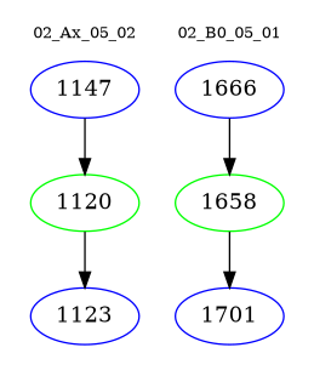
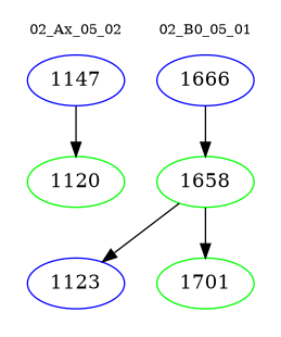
  digraph {
    node [color=blue]
    edge [color=black]
    n1 [label=1147]
    n2 [color=green label=1120]
    n3 [label=1123]
    n4 [label=1666]
    n5 [color=green label=1658]
-   n6 [label=1701]
+   n6 [color=green label=1701]
    subgraph cluster_1 {
      color=white
      fontsize=10
      label="02_Ax_05_02"
      n1
      n2
      n3
    }
    subgraph cluster_2 {
      color=white
      fontsize=10
      label="02_B0_05_01"
      n4
      n5
      n6
    }
    n1 -> n2
-   n2 -> n3
+   n5 -> n3
    n4 -> n5
    n5 -> n6
  }
